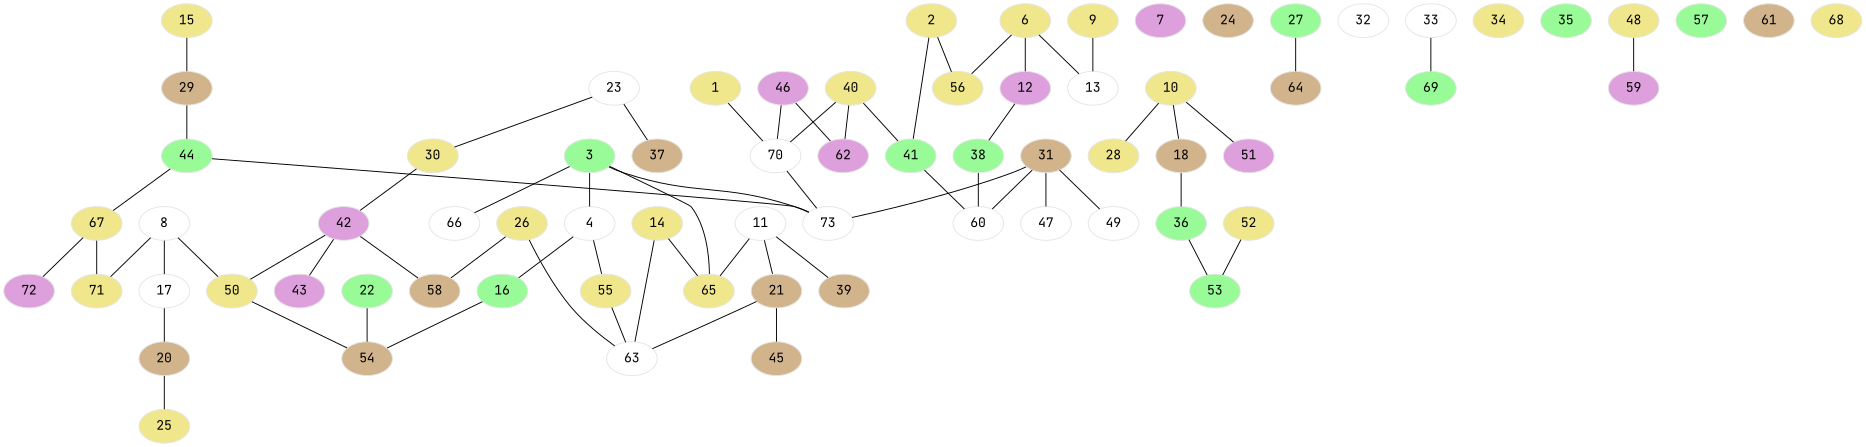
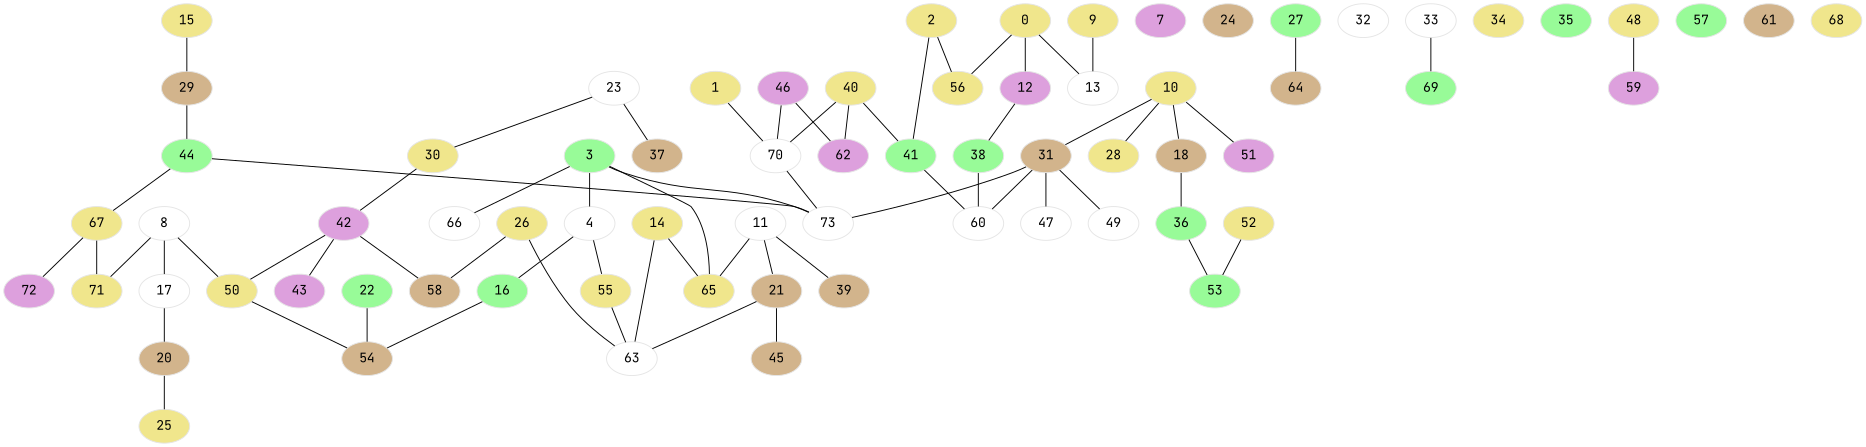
  graph {
    fontname="JetBrains Mono"
    node [color=gray90 fillcolor=khaki fontname="JetBrains Mono" style=filled]
    edge [fontname="JetBrains Mono"]
    70 [fillcolor=white]
    1
    73 [fillcolor=white]
    41 [fillcolor=palegreen]
    2
    56
    60 [fillcolor=white]
    3 [fillcolor=palegreen]
    4 [fillcolor=white]
    65
    66 [fillcolor=white]
    16 [fillcolor=palegreen]
    55
    54 [fillcolor=tan]
    63 [fillcolor=white]
    21 [fillcolor=tan]
    45 [fillcolor=tan]
-   6
+   6 [label=0]
    12 [fillcolor=plum]
    13 [fillcolor=white]
    38 [fillcolor=palegreen]
    7 [fillcolor=plum]
    8 [fillcolor=white]
    17 [fillcolor=white]
    50
    71
    20 [fillcolor=tan]
    9
    18 [fillcolor=tan]
    10
    28
    31 [fillcolor=tan]
    51 [fillcolor=plum]
    36 [fillcolor=palegreen]
    47 [fillcolor=white]
    49 [fillcolor=white]
    11 [fillcolor=white]
    39 [fillcolor=tan]
    14
    29 [fillcolor=tan]
    15
    44 [fillcolor=palegreen]
    25
    53 [fillcolor=palegreen]
    52
    22 [fillcolor=palegreen]
    23 [fillcolor=white]
    30
    37 [fillcolor=tan]
    42 [fillcolor=plum]
    24 [fillcolor=tan]
    26
    58 [fillcolor=tan]
    27 [fillcolor=palegreen]
    64 [fillcolor=tan]
    67
    43 [fillcolor=plum]
    32 [fillcolor=white]
    33 [fillcolor=white]
    69 [fillcolor=palegreen]
    34
    35 [fillcolor=palegreen]
    40
    62 [fillcolor=plum]
    72 [fillcolor=plum]
    46 [fillcolor=plum]
    59 [fillcolor=plum]
    48
    57 [fillcolor=palegreen]
    61 [fillcolor=tan]
    68
    70 -- 73
    1 -- 70
    41 -- 60
    2 -- 41
    2 -- 56
    3 -- 73
    3 -- 4
    3 -- 65
    3 -- 66
    4 -- 16
    4 -- 55
    16 -- 54
    55 -- 63
    21 -- 63
    21 -- 45
    6 -- 56
    6 -- 12
    6 -- 13
    12 -- 38
    38 -- 60
    8 -- 17
    8 -- 50
    8 -- 71
    17 -- 20
    50 -- 54
    20 -- 25
    9 -- 13
    18 -- 36
    10 -- 18
    10 -- 28
+   10 -- 31
    10 -- 51
    31 -- 73
    31 -- 60
    31 -- 47
    31 -- 49
    36 -- 53
    11 -- 65
    11 -- 21
    11 -- 39
    14 -- 65
    14 -- 63
    29 -- 44
    15 -- 29
    44 -- 73
    44 -- 67
    52 -- 53
    22 -- 54
    23 -- 30
    23 -- 37
    30 -- 42
    42 -- 50
    42 -- 58
    42 -- 43
    26 -- 63
    26 -- 58
    27 -- 64
    67 -- 71
    67 -- 72
    33 -- 69
    40 -- 70
    40 -- 41
    40 -- 62
    46 -- 70
    46 -- 62
    48 -- 59
  }
